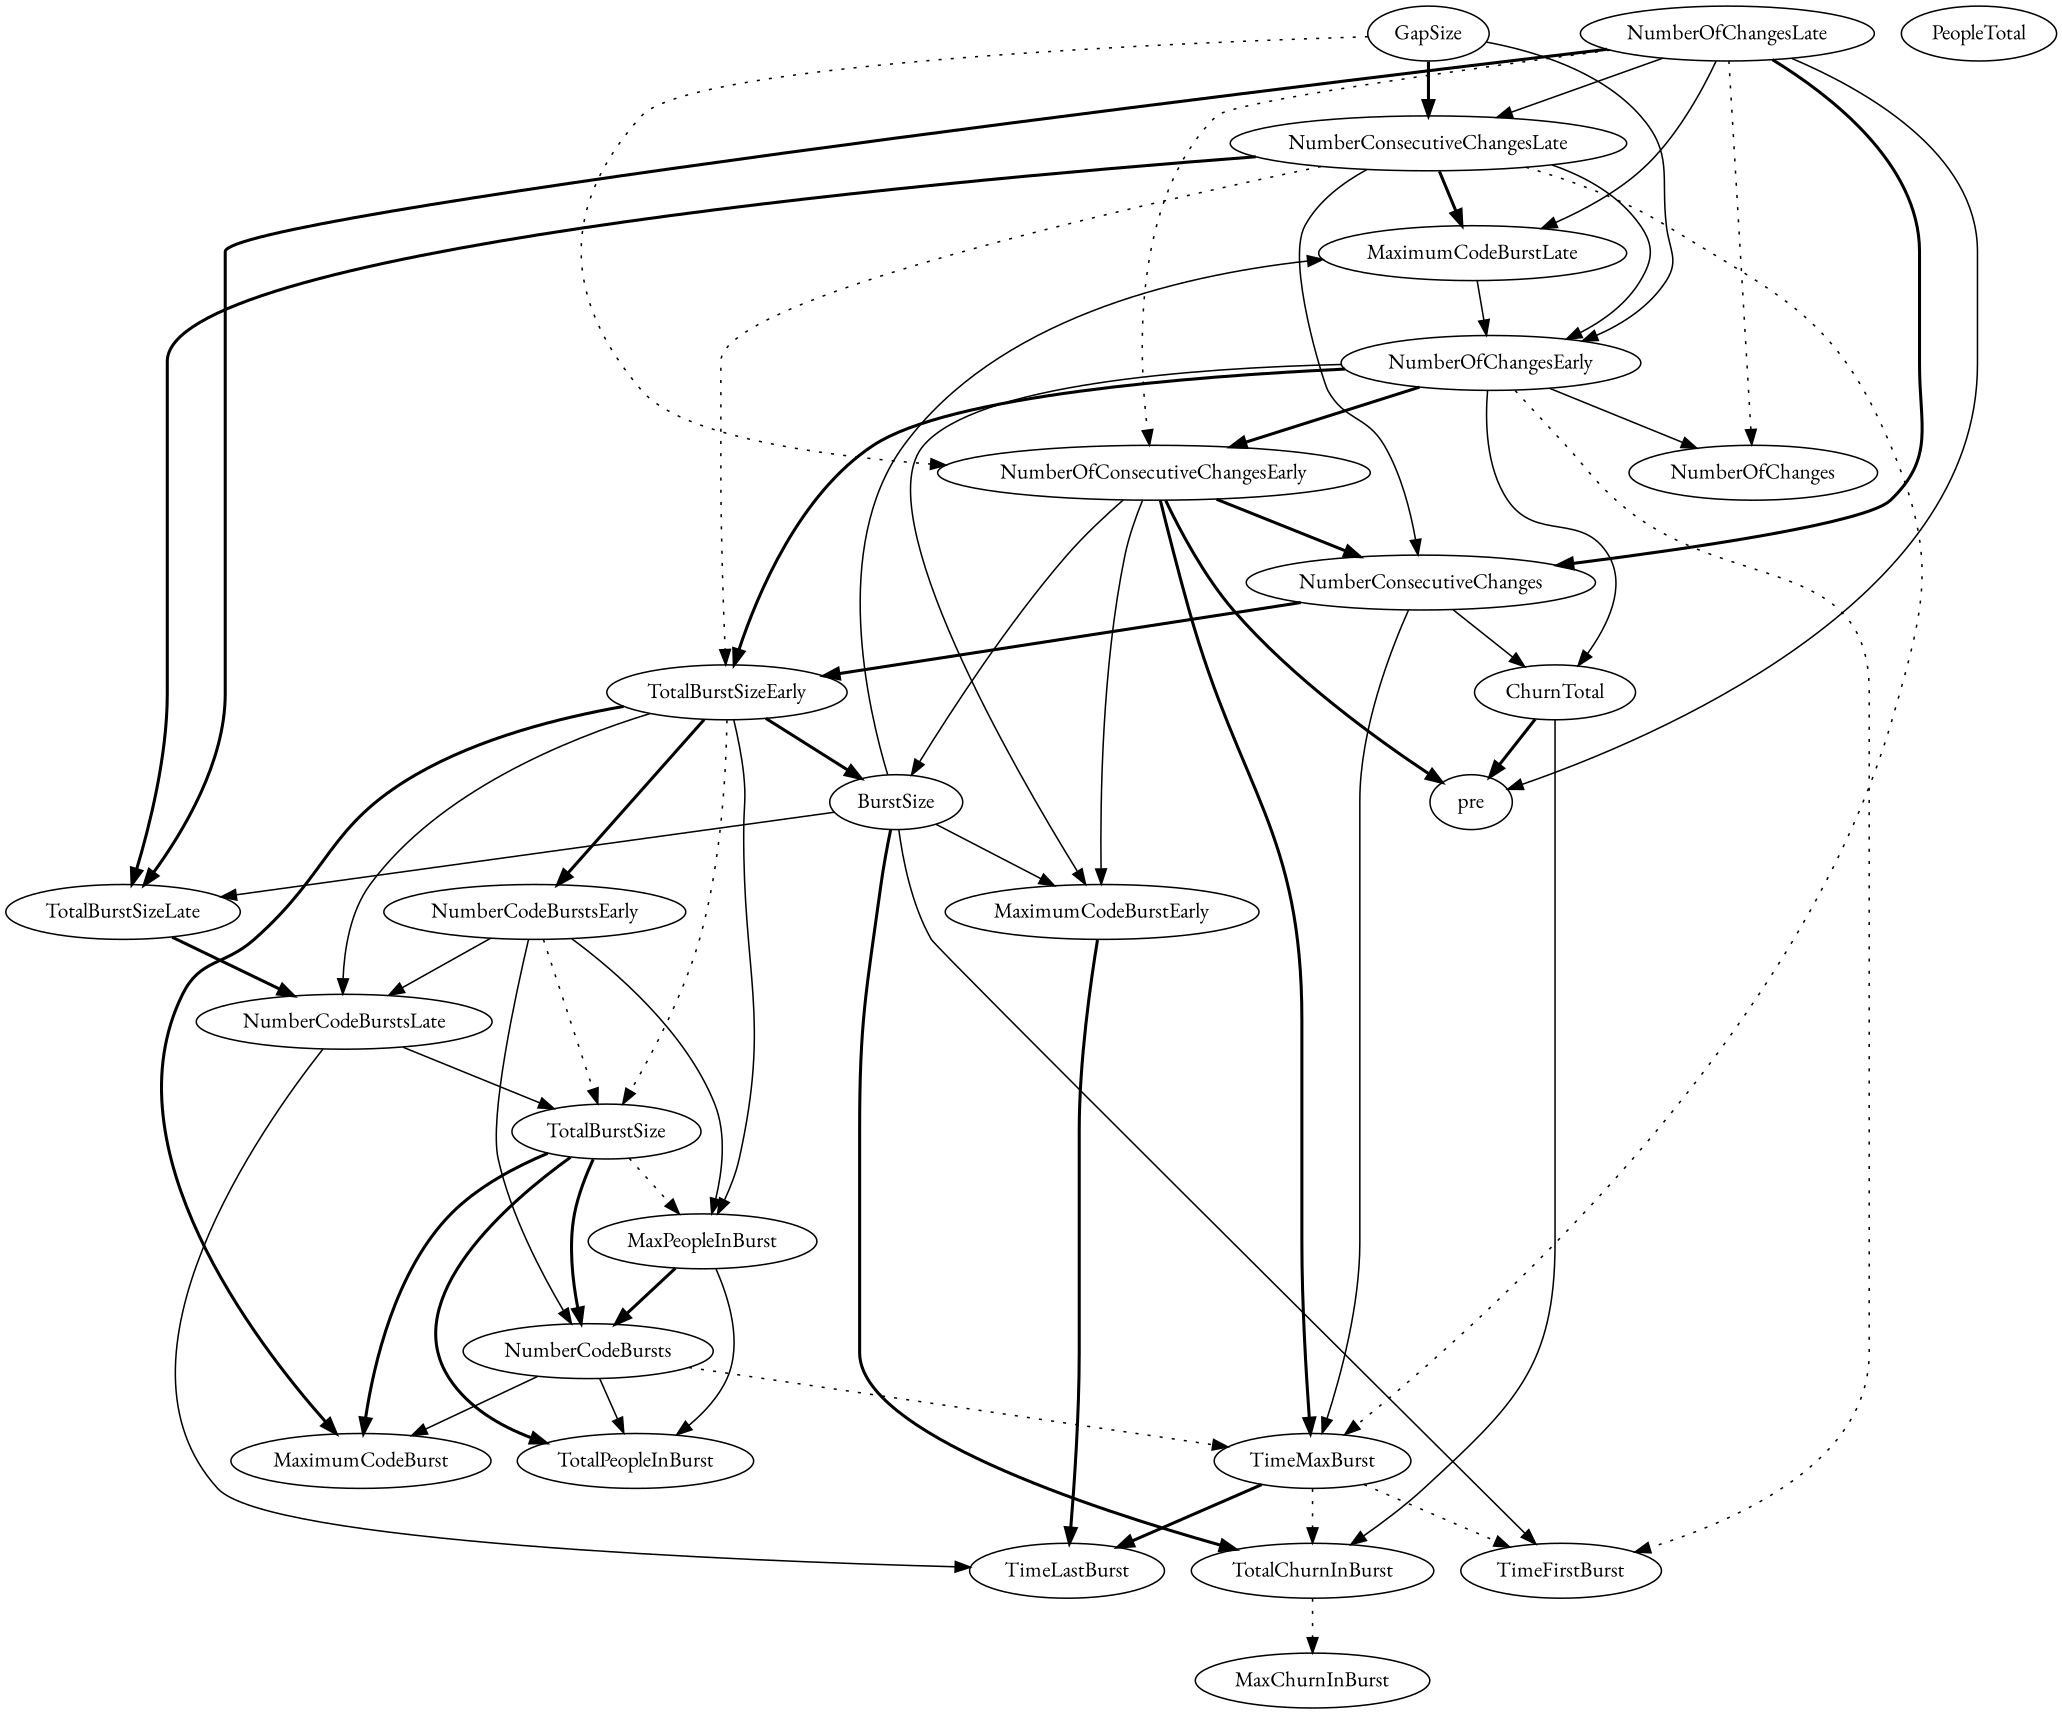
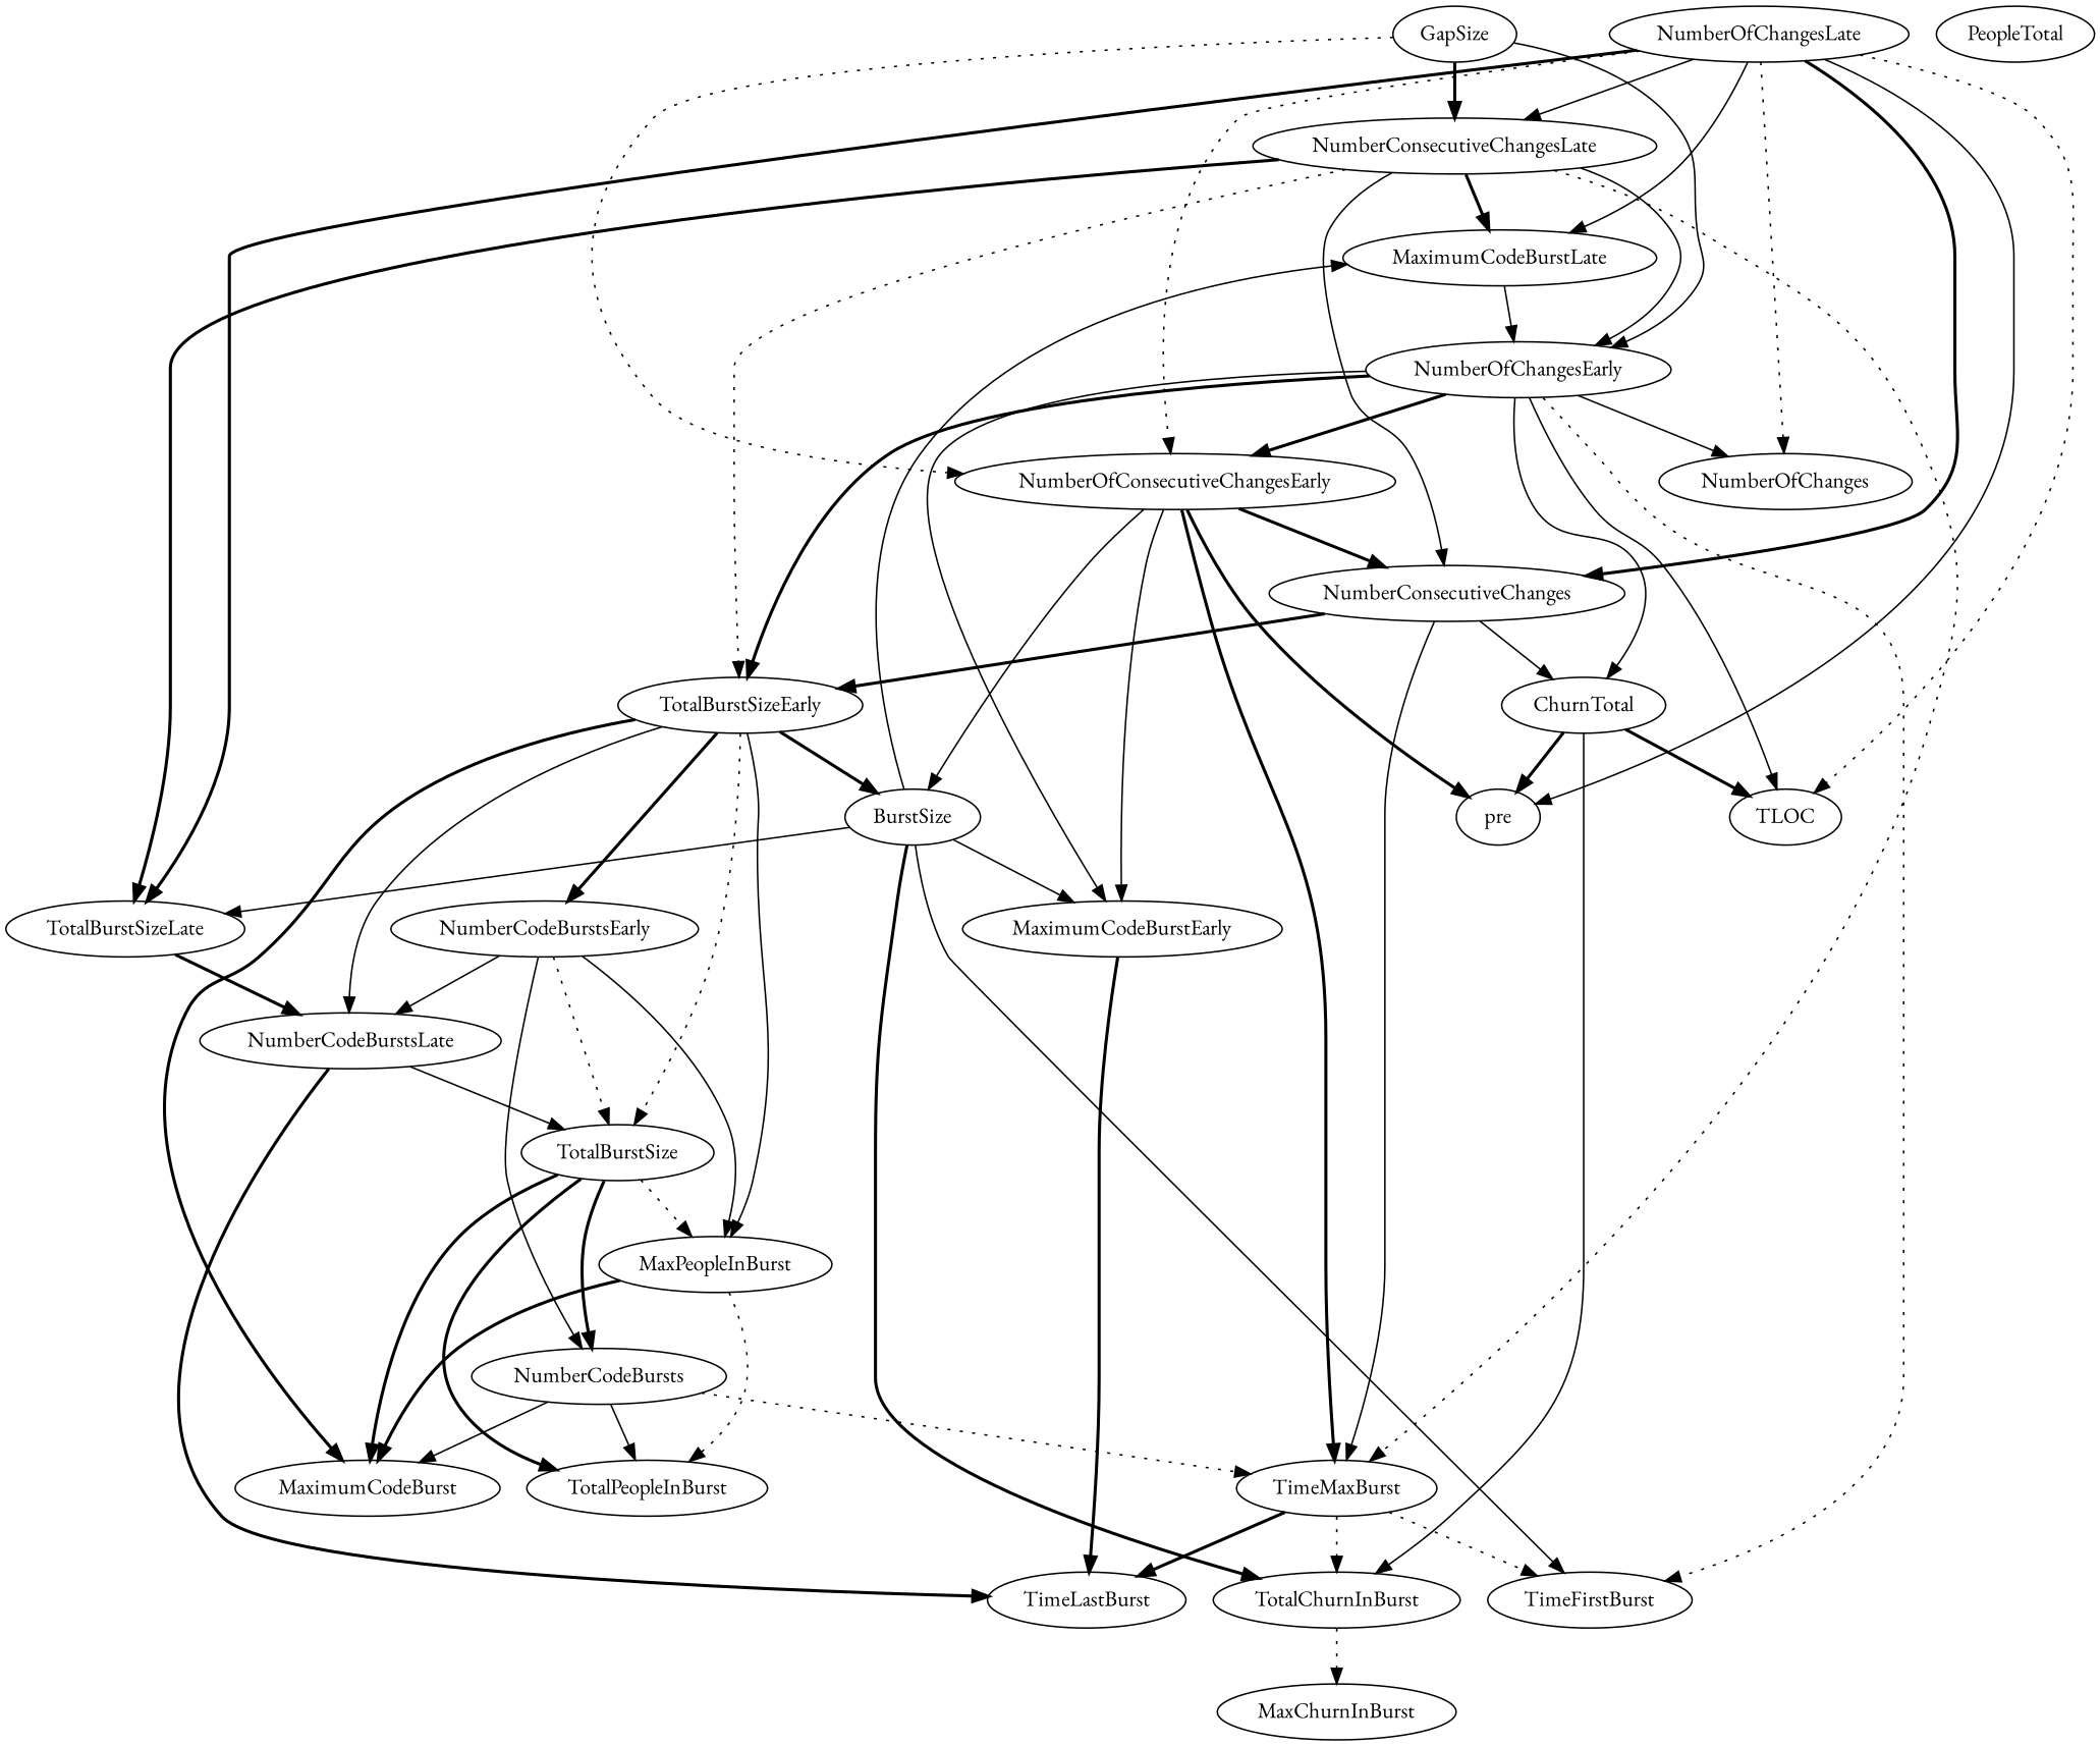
  digraph {
    fontname="EB Garamond"
    node [fontname="EB Garamond"]
    edge [fontname="EB Garamond" style=solid]
    MaxPeopleInBurst
    TotalPeopleInBurst
    MaximumCodeBurst
    TotalBurstSizeLate
    NumberCodeBurstsLate
    TotalBurstSize
    TimeLastBurst
    NumberCodeBursts
    NumberOfChangesLate
    MaximumCodeBurstLate
    NumberOfChanges
    NumberOfConsecutiveChangesEarly
    NumberConsecutiveChangesLate
    NumberConsecutiveChanges
    pre
+   TLOC
    NumberOfChangesEarly
    ChurnTotal
    MaximumCodeBurstEarly
    TimeFirstBurst
    TotalBurstSizeEarly
    TotalChurnInBurst
    TimeMaxBurst
    BurstSize
    NumberCodeBurstsEarly
    MaxChurnInBurst
    PeopleTotal
    GapSize
-   MaxPeopleInBurst -> TotalPeopleInBurst
-   MaxPeopleInBurst -> NumberCodeBursts [style=bold]
+   MaxPeopleInBurst -> TotalPeopleInBurst [style=dotted]
+   MaxPeopleInBurst -> MaximumCodeBurst [style=bold]
    TotalBurstSizeLate -> NumberCodeBurstsLate [style=bold]
    NumberCodeBurstsLate -> TotalBurstSize
-   NumberCodeBurstsLate -> TimeLastBurst
+   NumberCodeBurstsLate -> TimeLastBurst [style=bold]
    TotalBurstSize -> MaxPeopleInBurst [style=dotted]
    TotalBurstSize -> TotalPeopleInBurst [style=bold]
    TotalBurstSize -> MaximumCodeBurst [style=bold]
    TotalBurstSize -> NumberCodeBursts [style=bold]
    NumberCodeBursts -> TotalPeopleInBurst
    NumberCodeBursts -> MaximumCodeBurst
    NumberCodeBursts -> TimeMaxBurst [style=dotted]
    NumberOfChangesLate -> TotalBurstSizeLate [style=bold]
    NumberOfChangesLate -> MaximumCodeBurstLate
    NumberOfChangesLate -> NumberOfChanges [style=dotted]
    NumberOfChangesLate -> NumberOfConsecutiveChangesEarly [style=dotted]
    NumberOfChangesLate -> NumberConsecutiveChangesLate
    NumberOfChangesLate -> NumberConsecutiveChanges [style=bold]
    NumberOfChangesLate -> pre
+   NumberOfChangesLate -> TLOC [style=dotted]
    MaximumCodeBurstLate -> NumberOfChangesEarly
    NumberOfConsecutiveChangesEarly -> NumberConsecutiveChanges [style=bold]
    NumberOfConsecutiveChangesEarly -> pre [style=bold]
    NumberOfConsecutiveChangesEarly -> MaximumCodeBurstEarly
    NumberOfConsecutiveChangesEarly -> TimeMaxBurst [style=bold]
    NumberOfConsecutiveChangesEarly -> BurstSize
    NumberConsecutiveChangesLate -> TotalBurstSizeLate [style=bold]
    NumberConsecutiveChangesLate -> MaximumCodeBurstLate [style=bold]
    NumberConsecutiveChangesLate -> NumberConsecutiveChanges
    NumberConsecutiveChangesLate -> NumberOfChangesEarly
    NumberConsecutiveChangesLate -> TotalBurstSizeEarly [style=dotted]
    NumberConsecutiveChangesLate -> TimeMaxBurst [style=dotted]
    NumberConsecutiveChanges -> ChurnTotal
    NumberConsecutiveChanges -> TotalBurstSizeEarly [style=bold]
    NumberConsecutiveChanges -> TimeMaxBurst
    NumberOfChangesEarly -> NumberOfChanges
    NumberOfChangesEarly -> NumberOfConsecutiveChangesEarly [style=bold]
+   NumberOfChangesEarly -> TLOC
    NumberOfChangesEarly -> ChurnTotal
    NumberOfChangesEarly -> MaximumCodeBurstEarly
    NumberOfChangesEarly -> TimeFirstBurst [style=dotted]
    NumberOfChangesEarly -> TotalBurstSizeEarly [style=bold]
    ChurnTotal -> pre [style=bold]
+   ChurnTotal -> TLOC [style=bold]
    ChurnTotal -> TotalChurnInBurst
    MaximumCodeBurstEarly -> TimeLastBurst [style=bold]
    TotalBurstSizeEarly -> MaxPeopleInBurst
    TotalBurstSizeEarly -> MaximumCodeBurst [style=bold]
    TotalBurstSizeEarly -> NumberCodeBurstsLate
    TotalBurstSizeEarly -> TotalBurstSize [style=dotted]
    TotalBurstSizeEarly -> BurstSize [style=bold]
    TotalBurstSizeEarly -> NumberCodeBurstsEarly [style=bold]
    TotalChurnInBurst -> MaxChurnInBurst [style=dotted]
    TimeMaxBurst -> TimeLastBurst [style=bold]
    TimeMaxBurst -> TimeFirstBurst [style=dotted]
    TimeMaxBurst -> TotalChurnInBurst [style=dotted]
    BurstSize -> TotalBurstSizeLate
    BurstSize -> MaximumCodeBurstLate
    BurstSize -> MaximumCodeBurstEarly
    BurstSize -> TimeFirstBurst
    BurstSize -> TotalChurnInBurst [style=bold]
    NumberCodeBurstsEarly -> MaxPeopleInBurst
    NumberCodeBurstsEarly -> NumberCodeBurstsLate
    NumberCodeBurstsEarly -> TotalBurstSize [style=dotted]
    NumberCodeBurstsEarly -> NumberCodeBursts
    GapSize -> NumberOfConsecutiveChangesEarly [style=dotted]
    GapSize -> NumberConsecutiveChangesLate [style=bold]
    GapSize -> NumberOfChangesEarly
  }
